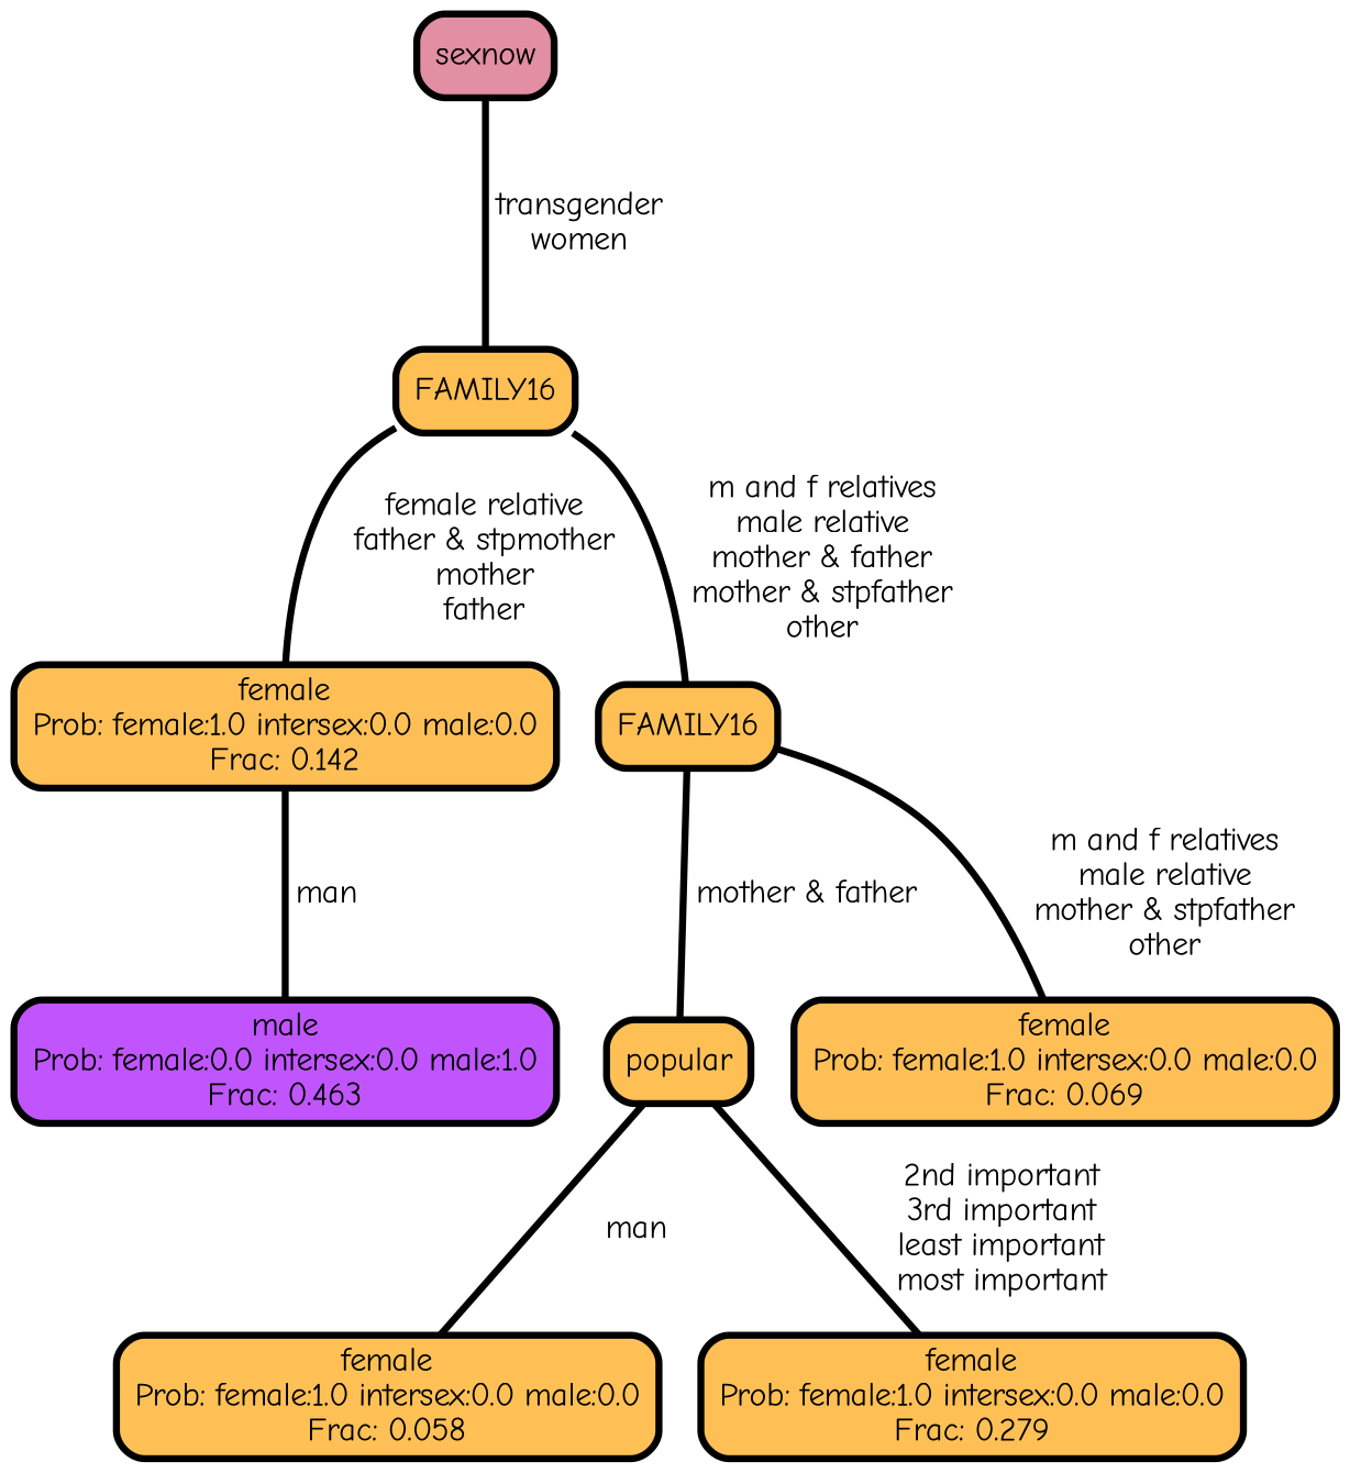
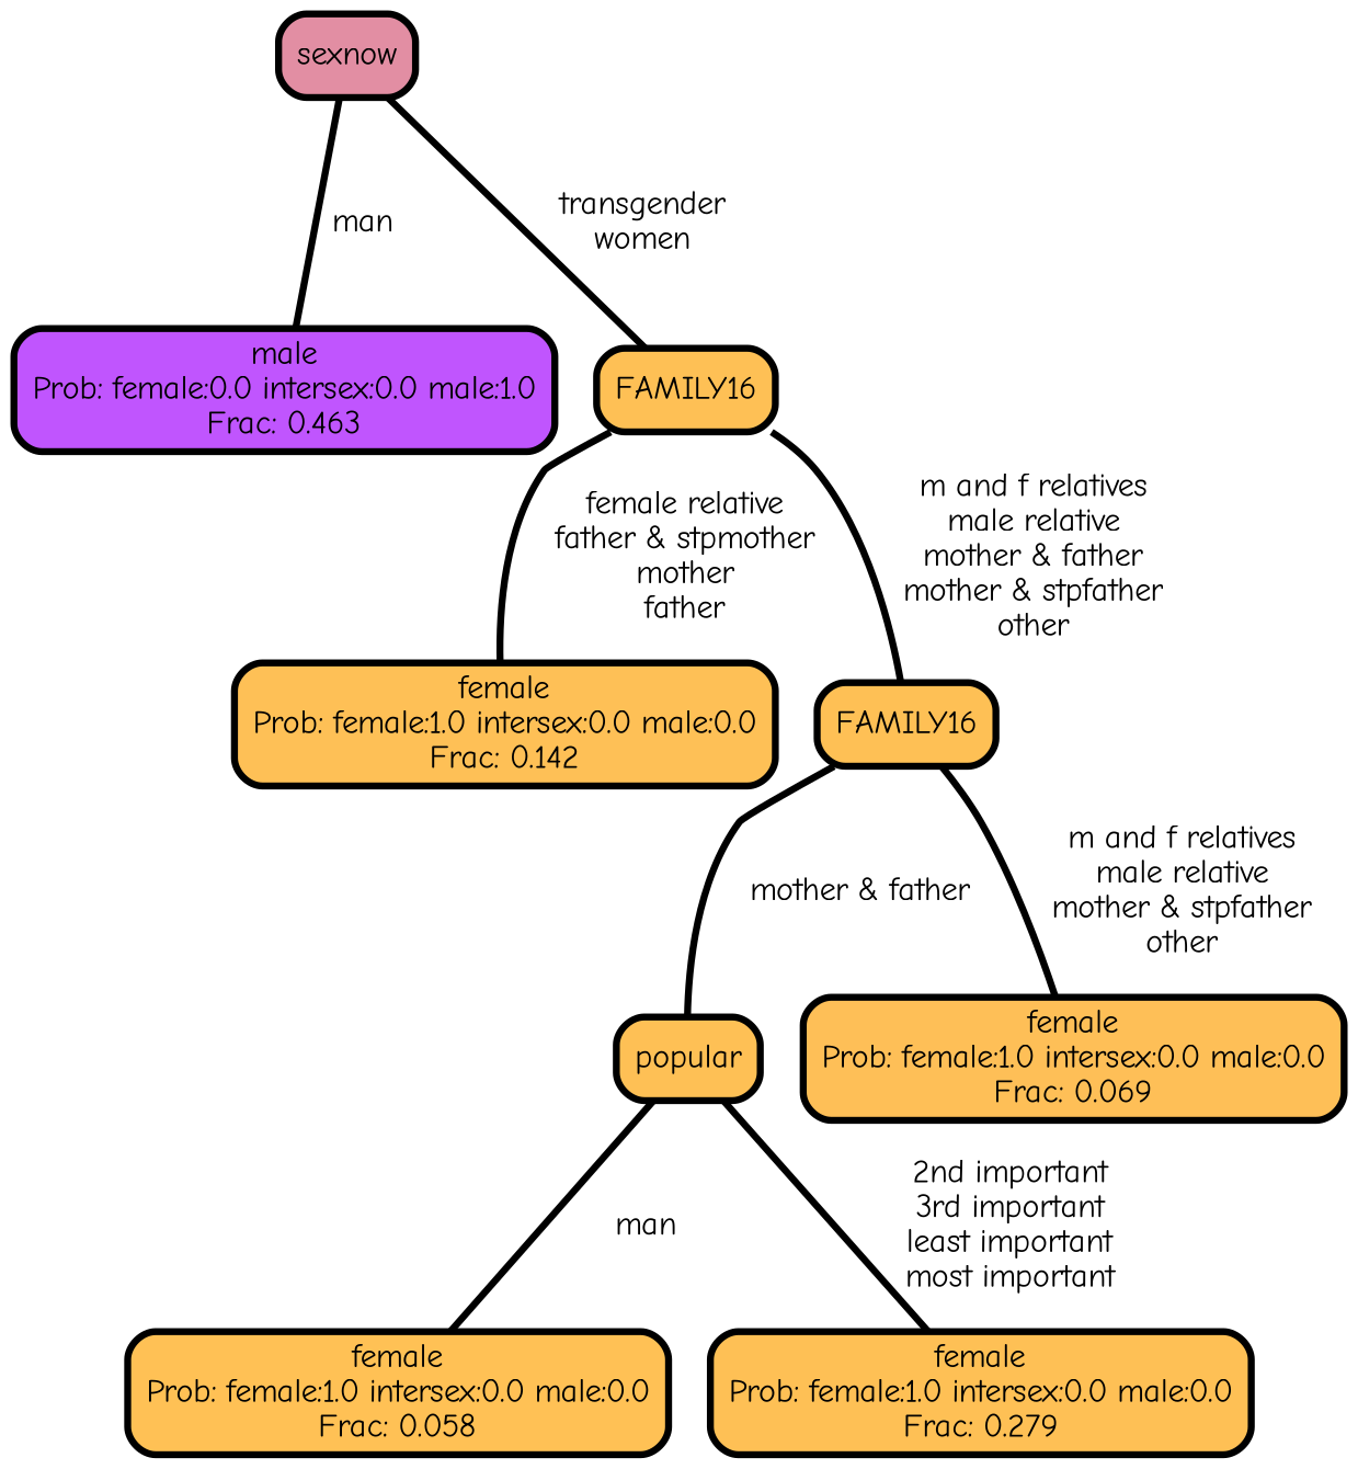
  graph {
    fontname="Comic Neue"
    ranksep="0 equally"
    splines=straight
    node [color=black fillcolor="#fec055" fontcolor=black fontname="Comic Neue" penwidth=3 shape=box style="filled, rounded"]
    edge [color=black fontname="Comic Neue" penwidth=3]
    n1 [fillcolor="#c055fe" label="male\nProb: female:0.0 intersex:0.0 male:1.0\nFrac: 0.463"]
    n2 [fillcolor="#e28ea3" label=sexnow]
    n3 [label=FAMILY16]
    n4 [fillcolor="#fec056" label="female\nProb: female:1.0 intersex:0.0 male:0.0\nFrac: 0.142"]
    n5 [label=FAMILY16]
    n6 [label=popular]
    n7 [fillcolor="#febf57" label="female\nProb: female:1.0 intersex:0.0 male:0.0\nFrac: 0.069"]
    n8 [fillcolor="#ffc155" label="female\nProb: female:1.0 intersex:0.0 male:0.0\nFrac: 0.058"]
    n9 [label="female\nProb: female:1.0 intersex:0.0 male:0.0\nFrac: 0.279"]
    subgraph sub_1 {
      rank=same
    }
-   n4 -- n1 [label=" man"]
+   n2 -- n1 [label=" man"]
    n2 -- n3 [label=" transgender\n women"]
    n3 -- n4 [label=" female relative\n father & stpmother\n mother\n father"]
    n3 -- n5 [label=" m and f relatives\n male relative\n mother & father\n mother & stpfather\n other"]
    n5 -- n6 [label=" mother & father"]
    n5 -- n7 [label=" m and f relatives\n male relative\n mother & stpfather\n other"]
    n6 -- n8 [label=" man"]
    n6 -- n9 [label=" 2nd important\n 3rd important\n least important\n most important"]
  }
